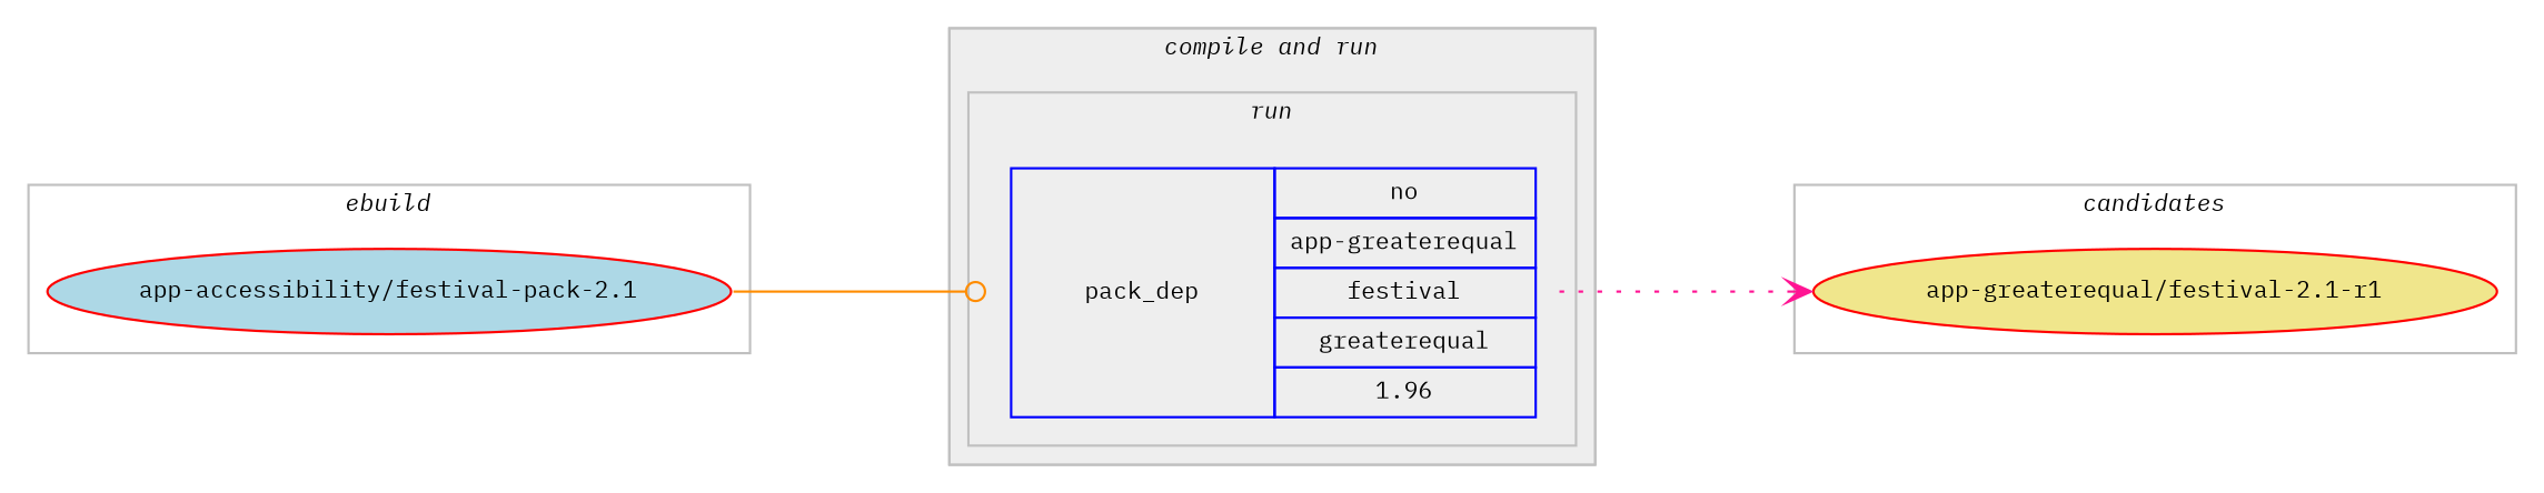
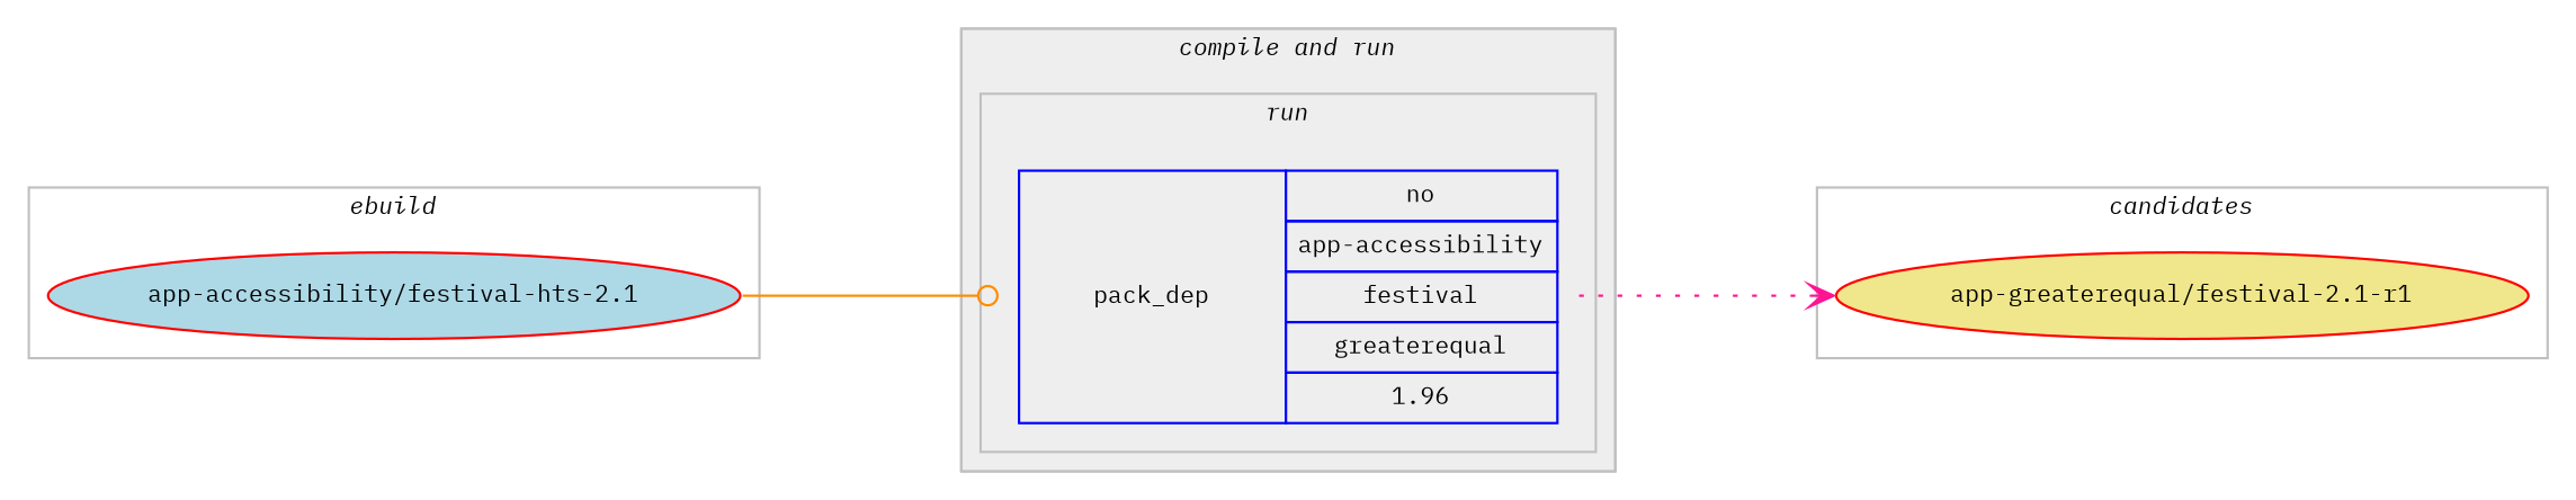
  digraph {
    compound=true
    concentrate=true
    fontname="IBM Plex Mono"
    fontsize=10
    newrank=true
    rankdir=LR
    ranksep=1.5
    node [color=red fontname="IBM Plex Mono" fontsize=10 style=filled]
    edge [fontname="IBM Plex Mono" headport=w tailport=e]
-   n1 [fillcolor=lightblue label="app-accessibility/festival-pack-2.1" width=4]
-   n2 [color=blue label=<<TABLE BORDER="0" CELLBORDER="1" CELLSPACING="0" CELLPADDING="4" WIDTH="220"><TR><TD ROWSPAN="6" CELLPADDING="30">pack_dep</TD></TR><TR><TD WIDTH="110">no</TD></TR><TR><TD>app-greaterequal</TD></TR><TR><TD>festival</TD></TR><TR><TD>greaterequal</TD></TR><TR><TD>1.96</TD></TR></TABLE>> shape=none style=""]
+   n1 [fillcolor=lightblue label="app-accessibility/festival-hts-2.1" width=4]
+   n2 [color=blue label=<<TABLE BORDER="0" CELLBORDER="1" CELLSPACING="0" CELLPADDING="4" WIDTH="220"><TR><TD ROWSPAN="6" CELLPADDING="30">pack_dep</TD></TR><TR><TD WIDTH="110">no</TD></TR><TR><TD>app-accessibility</TD></TR><TR><TD>festival</TD></TR><TR><TD>greaterequal</TD></TR><TR><TD>1.96</TD></TR></TABLE>> shape=none style=""]
    n3 [fillcolor=khaki label="app-greaterequal/festival-2.1-r1" width=4]
    subgraph cluster_1 {
      color=gray
      label=<<i>ebuild</i>>
      rank=same
      n1
    }
    subgraph cluster_2 {
      color=gray
      label=<<i>dependencies</i>>
      subgraph cluster_3 {
        color=gray
        fillcolor="#eeeeee"
        label=<<i>compile</i>>
        style=filled
      }
      subgraph cluster_4 {
        color=gray
        fillcolor="#eeeeee"
        label=<<i>compile and run</i>>
        style=filled
      }
      subgraph cluster_5 {
        color=gray
        fillcolor="#eeeeee"
        label=<<i>run</i>>
        style=filled
        subgraph sub_6 {
          color=gray
          fillcolor="#eeeeee"
          label=<<i>run</i>>
          style=filled
          n2
        }
      }
    }
    subgraph cluster_7 {
      color=gray
      label=<<i>candidates</i>>
      rank=same
      subgraph sub_8 {
        color=black
        label=<<i>candidates</i>>
        nodesep=1
        rank=same
        n3
      }
    }
    n1 -> n2 [arrowhead=odot color=darkorange style=solid weight=20]
    n2 -> n3 [arrowhead=vee color=deeppink style=dotted weight=100]
  }
